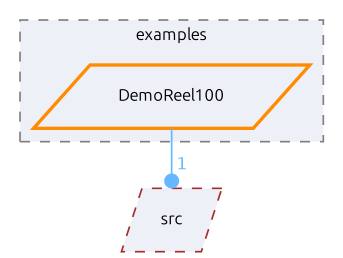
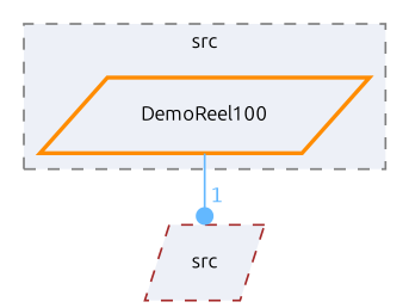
  digraph {
    compound=true
    fontname=Ubuntu
    node [fillcolor="#edf0f7" fontname=Ubuntu fontsize=10 shape=parallelogram]
    n1 [color=darkorange height=0.2 label=DemoReel100 style="filled,bold" width=0.4]
    n2 [color=brown height=0.2 label=src style="filled,dashed" width=0.4]
    subgraph cluster_1 {
      bgcolor="#edf0f7"
      fontsize=10
-     label=examples
+     label=src
      pencolor=grey50
      style="filled,dashed"
      n1
    }
    n1 -> n2 [color=steelblue1 fontcolor=steelblue1 fontname=Ubuntu fontsize=10 headlabel=1 labeldistance=1.5 labelfontname=Helvetica labelfontsize=10 arrowhead=dot]
  }
